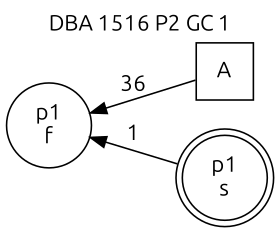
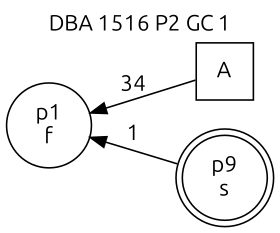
  digraph {
    fontname=Ubuntu
    label=" DBA 1516 P2 GC 1 "
    labelloc=tl
    rankdir=RL
    node [fontname=Ubuntu]
    edge [fontname=Ubuntu]
    n1 [label=A shape=square]
    n2 [label="p1\nf" shape=circle]
-   n3 [label="p1\ns" shape=doublecircle]
-   n1 -> n2 [label=36]
+   n3 [label="p9\ns" shape=doublecircle]
+   n1 -> n2 [label=34]
    n3 -> n2 [label=1]
  }
